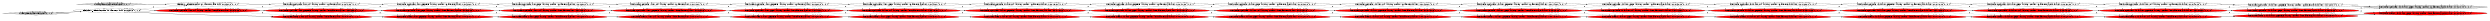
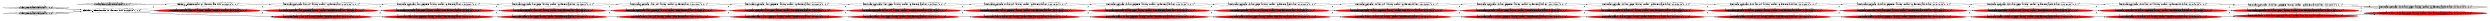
  digraph {
    rankdir=LR
    node [fillcolor=red shape=ellipse style=filled]
    edge [style=bold]
    n1 [fillcolor=white label="assertStream(x.getStream(\"dir/dir/a.txt\",JAPANESE)).asString().contains(\"(cp:/files/test2/ja/dir/dir/a.txt(\")@@@17@@@['0', '0', '1']"]
    n2 [fillcolor=white label="assertStream(x.getStream(\"dir/dir/a.txt\",JAPAN)).asString().contains(\"(cp:/files/test2/ja/JP/dir/dir/a.txt(\")@@@18@@@['0', '0', '1']"]
    n3 [label="assertStream(x.getStream(\"/dir/a.txt/\",JAPAN)).asString().contains(\"(home:/files/test2/ja/JP/dir/a.txt(\")@@@15@@@['1', '0', '0']"]
    n4 [label="assertStream(stream(x,\"/dir/a.txt/\",JAPAN)).asString().contains(\"(home:/files/test2/ja/JP/dir/a.txt(\")@@@15@@@['0', '1', '0']"]
    n5 [fillcolor=white label="assertStream(x.getStream(\"/dir/a.txt/\",JAPAN)).asString().contains(\"(cp:/files/test2/ja/JP/dir/a.txt(\")@@@15@@@['0', '0', '1']"]
    n6 [label="assertStream(x.getStream(\"dir/dir/a.txt\",null)).asString().contains(\"(home:/files/test2/dir/dir/a.txt(\")@@@16@@@['1', '0', '0']"]
    n7 [label="assertStream(stream(x,\"/a.txt/\",JAPANESE)).asString().contains(\"(home:/files/test2/ja/a.txt(\")@@@8@@@['0', '1', '0']"]
    n8 [label="assertStream(stream(x,\"/a.txt/\",JAPAN)).asString().contains(\"(home:/files/test2/ja/JP/a.txt(\")@@@9@@@['0', '1', '0']"]
    n9 [fillcolor=white label="assertStream(x.getStream(\"/dir/dir/a.txt/\",JAPANESE)).asString().contains(\"(cp:/files/test2/ja/dir/dir/a.txt(\")@@@20@@@['0', '0', '1']"]
    n10 [fillcolor=lightgray label="assertStream(x.getStream(\"/dir/dir/a.txt/\",JAPAN)).asString().contains(\"(cp:/files/test2/ja/JP/dir/dir/a.txt(\")@@@21@@@['0', '0', '1']"]
    n11 [fillcolor=white label="FileFinder x = FileFinder.create().cp(,\"/files/test2\",false).build()@@@3@@@['0', '0', '1']"]
    n12 [fillcolor=white label="assertStream(x.getStream(\"a.txt\",null)).asString().contains(\"(cp:/files/test2/a.txt(\")@@@4@@@['0', '0', '1']"]
+   n13 [fillcolor=lightgray label="b04_fileSystem_localized_hierarchical['1', '0', '0']" shape=diamond]
    n14 [fillcolor=white label="FileFinder x = FileFinder.create().dir(\"files/test2\").build()@@@3@@@['1', '1', '0']"]
    n15 [fillcolor=white label="assertStream(x.getStream(\"/dir/dir/a.txt/\",null)).asString().contains(\"(cp:/files/test2/dir/dir/a.txt(\")@@@19@@@['0', '0', '1']"]
    n16 [label="assertStream(stream(x,\"dir/a.txt\",JAPANESE)).asString().contains(\"(home:/files/test2/ja/dir/a.txt(\")@@@11@@@['0', '1', '0']"]
    n17 [label="assertStream(stream(x,\"dir/a.txt\",JAPAN)).asString().contains(\"(home:/files/test2/ja/JP/dir/a.txt(\")@@@12@@@['0', '1', '0']"]
    n18 [label="assertStream(x.getStream(\"a.txt\",JAPANESE)).asString().contains(\"(home:/files/test2/ja/a.txt(\")@@@5@@@['1', '0', '0']"]
    n19 [label="assertStream(stream(x,\"a.txt\",JAPANESE)).asString().contains(\"(home:/files/test2/ja/a.txt(\")@@@5@@@['0', '1', '0']"]
    n20 [fillcolor=white label="assertStream(x.getStream(\"a.txt\",JAPANESE)).asString().contains(\"(cp:/files/test2/ja/a.txt(\")@@@5@@@['0', '0', '1']"]
    n21 [label="assertStream(x.getStream(\"a.txt\",JAPAN)).asString().contains(\"(home:/files/test2/ja/JP/a.txt(\")@@@6@@@['1', '0', '0']"]
    n22 [fillcolor=white label="assertStream(x.getStream(\"/a.txt/\",JAPAN)).asString().contains(\"(cp:/files/test2/ja/JP/a.txt(\")@@@9@@@['0', '0', '1']"]
    n23 [fillcolor=white label="assertStream(x.getStream(\"dir/a.txt\",null)).asString().contains(\"(cp:/files/test2/dir/a.txt(\")@@@10@@@['0', '0', '1']"]
    n24 [fillcolor=white label="assertStream(x.getStream(\"dir/a.txt\",JAPANESE)).asString().contains(\"(cp:/files/test2/ja/dir/a.txt(\")@@@11@@@['0', '0', '1']"]
    n25 [label="assertStream(stream(x,\"a.txt\",JAPAN)).asString().contains(\"(home:/files/test2/ja/JP/a.txt(\")@@@6@@@['0', '1', '0']"]
    n26 [label="assertStream(stream(x,\"/a.txt/\",null)).asString().contains(\"(home:/files/test2/a.txt(\")@@@7@@@['0', '1', '0']"]
    n27 [label="assertStream(stream(x,\"dir/dir/a.txt\",null)).asString().contains(\"(home:/files/test2/dir/dir/a.txt(\")@@@16@@@['0', '1', '0']"]
    n28 [label="assertStream(stream(x,\"/dir/a.txt/\",null)).asString().contains(\"(home:/files/test2/dir/a.txt(\")@@@13@@@['0', '1', '0']"]
    n29 [label="assertStream(stream(x,\"/dir/a.txt/\",JAPANESE)).asString().contains(\"(home:/files/test2/ja/dir/a.txt(\")@@@14@@@['0', '1', '0']"]
    n30 [label="assertStream(x.getStream(\"/dir/a.txt/\",JAPANESE)).asString().contains(\"(home:/files/test2/ja/dir/a.txt(\")@@@14@@@['1', '0', '0']"]
    n31 [fillcolor=white label="assertStream(x.getStream(\"/dir/a.txt/\",JAPANESE)).asString().contains(\"(cp:/files/test2/ja/dir/a.txt(\")@@@14@@@['0', '0', '1']"]
    n32 [label="assertStream(x.getStream(\"/dir/dir/a.txt/\",null)).asString().contains(\"(home:/files/test2/dir/dir/a.txt(\")@@@19@@@['1', '0', '0']"]
    n33 [label="assertStream(stream(x,\"/dir/dir/a.txt/\",null)).asString().contains(\"(home:/files/test2/dir/dir/a.txt(\")@@@19@@@['0', '1', '0']"]
    n34 [label="assertStream(x.getStream(\"/dir/dir/a.txt/\",JAPANESE)).asString().contains(\"(home:/files/test2/ja/dir/dir/a.txt(\")@@@20@@@['1', '0', '0']"]
    n35 [label="assertStream(x.getStream(\"dir/a.txt\",null)).asString().contains(\"(home:/files/test2/dir/a.txt(\")@@@10@@@['1', '0', '0']"]
    n36 [label="assertStream(x.getStream(\"dir/a.txt\",JAPANESE)).asString().contains(\"(home:/files/test2/ja/dir/a.txt(\")@@@11@@@['1', '0', '0']"]
    n37 [label="assertStream(stream(x,\"dir/a.txt\",null)).asString().contains(\"(home:/files/test2/dir/a.txt(\")@@@10@@@['0', '1', '0']"]
    n38 [label="assertStream(x.getStream(\"/dir/a.txt/\",null)).asString().contains(\"(home:/files/test2/dir/a.txt(\")@@@13@@@['1', '0', '0']"]
    n39 [fillcolor=white label="assertStream(x.getStream(\"/dir/a.txt/\",null)).asString().contains(\"(cp:/files/test2/dir/a.txt(\")@@@13@@@['0', '0', '1']"]
    n40 [label="assertStream(x.getStream(\"dir/a.txt\",JAPAN)).asString().contains(\"(home:/files/test2/ja/JP/dir/a.txt(\")@@@12@@@['1', '0', '0']"]
    n41 [fillcolor=white label="assertStream(x.getStream(\"dir/a.txt\",JAPAN)).asString().contains(\"(cp:/files/test2/ja/JP/dir/a.txt(\")@@@12@@@['0', '0', '1']"]
    n42 [label="assertStream(stream(x,\"a.txt\",null)).asString().contains(\"(home:/files/test2/a.txt(\")@@@4@@@['0', '1', '0']"]
    n43 [label="assertStream(x.getStream(\"a.txt\",null)).asString().contains(\"(home:/files/test2/a.txt(\")@@@4@@@['1', '0', '0']"]
    n44 [fillcolor=white label="assertStream(x.getStream(\"/a.txt/\",null)).asString().contains(\"(cp:/files/test2/a.txt(\")@@@7@@@['0', '0', '1']"]
    n45 [fillcolor=white label="assertStream(x.getStream(\"/a.txt/\",JAPANESE)).asString().contains(\"(cp:/files/test2/ja/a.txt(\")@@@8@@@['0', '0', '1']"]
    n46 [label="assertStream(stream(x,\"/dir/dir/a.txt/\",JAPANESE)).asString().contains(\"(home:/files/test2/ja/dir/dir/a.txt(\")@@@20@@@['0', '1', '0']"]
    n47 [label="assertStream(stream(x,\"/dir/dir/a.txt/\",JAPAN)).asString().contains(\"(home:/files/test2/ja/JP/dir/dir/a.txt(\")@@@21@@@['0', '1', '0']"]
    n48 [fillcolor=white label="assertStream(x.getStream(\"dir/dir/a.txt\",null)).asString().contains(\"(cp:/files/test2/dir/dir/a.txt(\")@@@16@@@['0', '0', '1']"]
    n49 [label="assertStream(x.getStream(\"/dir/dir/a.txt/\",JAPAN)).asString().contains(\"(home:/files/test2/ja/JP/dir/dir/a.txt(\")@@@21@@@['1', '0', '0']"]
    n50 [label="assertStream(stream(x,\"dir/dir/a.txt\",JAPANESE)).asString().contains(\"(home:/files/test2/ja/dir/dir/a.txt(\")@@@17@@@['0', '1', '0']"]
    n51 [label="assertStream(stream(x,\"dir/dir/a.txt\",JAPAN)).asString().contains(\"(home:/files/test2/ja/JP/dir/dir/a.txt(\")@@@18@@@['0', '1', '0']"]
    n52 [label="assertStream(x.getStream(\"/a.txt/\",null)).asString().contains(\"(home:/files/test2/a.txt(\")@@@7@@@['1', '0', '0']"]
    n53 [label="assertStream(x.getStream(\"/a.txt/\",JAPANESE)).asString().contains(\"(home:/files/test2/ja/a.txt(\")@@@8@@@['1', '0', '0']"]
    n54 [label="assertStream(x.getStream(\"dir/dir/a.txt\",JAPAN)).asString().contains(\"(home:/files/test2/ja/JP/dir/dir/a.txt(\")@@@18@@@['1', '0', '0']"]
    n55 [fillcolor=white label="assertStream(x.getStream(\"a.txt\",JAPAN)).asString().contains(\"(cp:/files/test2/ja/JP/a.txt(\")@@@6@@@['0', '0', '1']"]
    n56 [fillcolor=lightgray label="c04_classpathRoot_localized_hierarchical['0', '0', '1']" shape=diamond]
    n57 [label="assertStream(x.getStream(\"/a.txt/\",JAPAN)).asString().contains(\"(home:/files/test2/ja/JP/a.txt(\")@@@9@@@['1', '0', '0']"]
    n58 [label="assertStream(x.getStream(\"dir/dir/a.txt\",JAPANESE)).asString().contains(\"(home:/files/test2/ja/dir/dir/a.txt(\")@@@17@@@['1', '0', '0']"]
    n59 [fillcolor=lightgray label="b04_fileSystem_localized_hierarchical['0', '1', '0']" shape=diamond]
    n1 -> n2
    n2 -> n15
    n3 -> n4 [label=0 style=dashed]
    n3 -> n5 [label=0 style=dashed]
    n3 -> n6
    n4 -> n27
    n5 -> n48
    n6 -> n27 [label=0 style=dashed]
    n6 -> n48 [label=0 style=dashed]
    n6 -> n58
    n7 -> n8
    n8 -> n37
    n9 -> n10
    n11 -> n12
    n12 -> n20
+   n13 -> n14
    n14 -> n11 [label=0 style=dashed]
    n14 -> n42
    n14 -> n43
    n15 -> n9
    n16 -> n17
    n17 -> n28
    n18 -> n19 [label=0 style=dashed]
    n18 -> n20 [label=0 style=dashed]
    n18 -> n21
    n19 -> n25
    n20 -> n55
    n21 -> n25 [label=0 style=dashed]
    n21 -> n52
    n21 -> n55 [label=0 style=dashed]
    n22 -> n23
    n23 -> n24
    n24 -> n41
    n25 -> n26
    n26 -> n7
    n27 -> n50
    n28 -> n29
    n29 -> n4
    n30 -> n3
    n30 -> n29 [label=0 style=dashed]
    n30 -> n31 [label=0 style=dashed]
    n31 -> n5
    n32 -> n15 [label=0 style=dashed]
    n32 -> n33 [label=0 style=dashed]
    n32 -> n34
    n33 -> n46
    n34 -> n9 [label=0 style=dashed]
    n34 -> n46 [label=0 style=dashed]
    n34 -> n49
    n35 -> n23 [label=0 style=dashed]
    n35 -> n36
    n35 -> n37 [label=0 style=dashed]
    n36 -> n16 [label=0 style=dashed]
    n36 -> n24 [label=0 style=dashed]
    n36 -> n40
    n37 -> n16
    n38 -> n28 [label=0 style=dashed]
    n38 -> n30
    n38 -> n39 [label=0 style=dashed]
    n39 -> n31
    n40 -> n17 [label=0 style=dashed]
    n40 -> n38
    n40 -> n41 [label=0 style=dashed]
    n41 -> n39
    n42 -> n19
    n43 -> n12 [label=0 style=dashed]
    n43 -> n18
    n43 -> n42 [label=0 style=dashed]
    n44 -> n45
    n45 -> n22
    n46 -> n47
    n48 -> n1
    n49 -> n10 [label=0 style=dashed]
    n49 -> n47 [label=0 style=dashed]
    n50 -> n51
    n51 -> n33
    n52 -> n26 [label=0 style=dashed]
    n52 -> n44 [label=0 style=dashed]
    n52 -> n53
    n53 -> n7 [label=0 style=dashed]
    n53 -> n45 [label=0 style=dashed]
    n53 -> n57
    n54 -> n2 [label=0 style=dashed]
    n54 -> n32
    n54 -> n51 [label=0 style=dashed]
    n55 -> n44
    n56 -> n11
    n57 -> n8 [label=0 style=dashed]
    n57 -> n22 [label=0 style=dashed]
    n57 -> n35
    n58 -> n1 [label=0 style=dashed]
    n58 -> n50 [label=0 style=dashed]
    n58 -> n54
    n59 -> n14
  }
